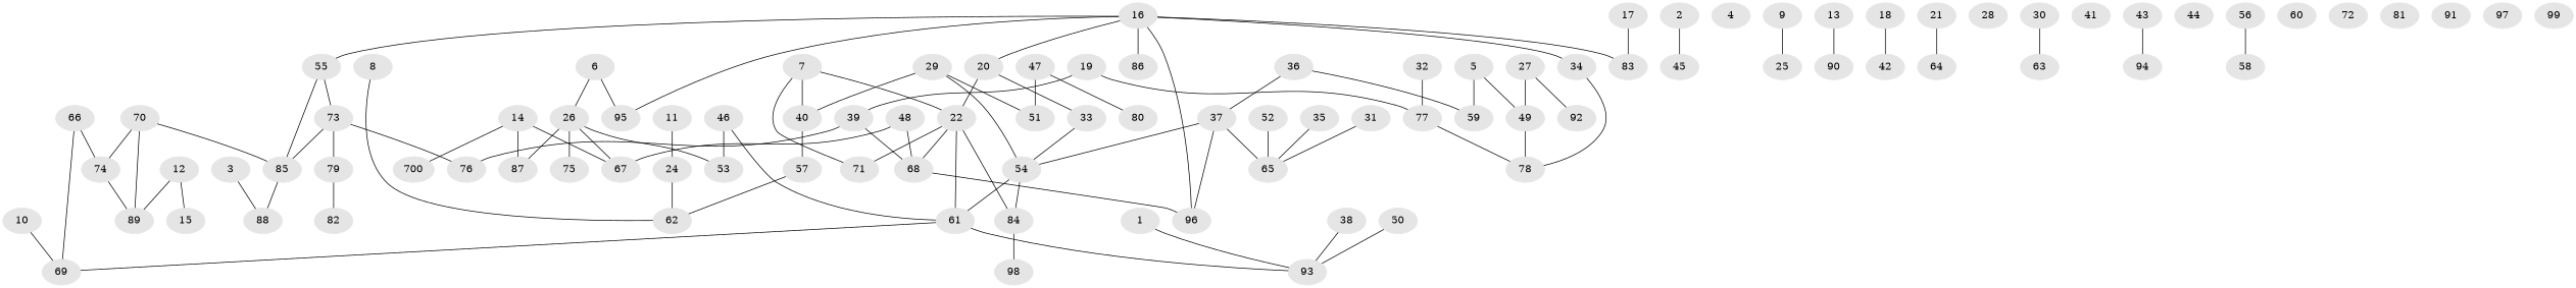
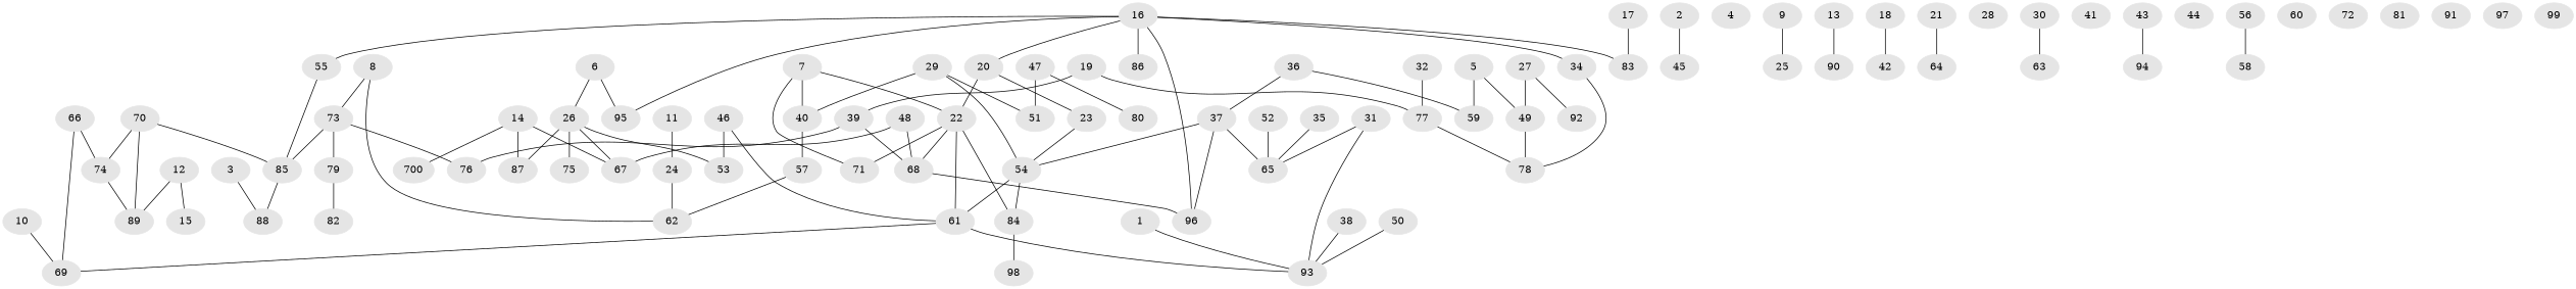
  graph {
    node [color=gray90 style=filled]
    1
    93
    2
    45
    3
    88
    4
    5
    49
    59
    78
    6
    26
    95
    87
    67
    53
    75
    7
    22
    40
    71
    61
    68
    84
    57
    8
    62
    73
    27
    92
    76
    85
    79
    9
    25
    10
    69
    11
    24
    12
    15
    89
    13
    90
    14
    n47 [label=700]
    16
    20
    34
    55
    83
    86
    96
-   33
+   33 [label=23]
    17
    18
    42
    19
    39
    77
    54
    21
    64
    98
    74
    28
    29
    51
    30
    63
    31
    65
    32
    35
    36
    37
    38
    41
    43
    94
    44
    46
    47
    80
    48
    50
    52
    56
    58
    60
    66
    70
    72
    82
    81
    91
    97
    99
    1 -- 93
    2 -- 45
    3 -- 88
    5 -- 49
    5 -- 59
    49 -- 78
    6 -- 26
    6 -- 95
    26 -- 87
    26 -- 67
    26 -- 53
    26 -- 75
    7 -- 22
    7 -- 40
    7 -- 71
    22 -- 71
    22 -- 61
    22 -- 68
    22 -- 84
    40 -- 57
    61 -- 93
    61 -- 69
    68 -- 96
    84 -- 98
    57 -- 62
    8 -- 62
-   55 -- 73
+   8 -- 73
    73 -- 76
    73 -- 85
    73 -- 79
    27 -- 49
    27 -- 92
    85 -- 88
    79 -- 82
    9 -- 25
    10 -- 69
    11 -- 24
    24 -- 62
    12 -- 15
    12 -- 89
    13 -- 90
    14 -- 87
    14 -- 67
    14 -- n47
    16 -- 95
    16 -- 20
    16 -- 34
    16 -- 55
    16 -- 83
    16 -- 86
    16 -- 96
    20 -- 22
    20 -- 33
    34 -- 78
    55 -- 85
    33 -- 54
    17 -- 83
    18 -- 42
    19 -- 39
    19 -- 77
    39 -- 68
    39 -- 76
    77 -- 78
    54 -- 61
    54 -- 84
    21 -- 64
    74 -- 89
    29 -- 40
    29 -- 54
    29 -- 51
    30 -- 63
+   31 -- 93
    31 -- 65
    32 -- 77
    35 -- 65
    36 -- 59
    36 -- 37
    37 -- 96
    37 -- 54
    37 -- 65
    38 -- 93
    43 -- 94
    46 -- 53
    46 -- 61
    47 -- 51
    47 -- 80
    48 -- 67
    48 -- 68
    50 -- 93
    52 -- 65
    56 -- 58
    66 -- 69
    66 -- 74
    70 -- 85
    70 -- 89
    70 -- 74
  }
